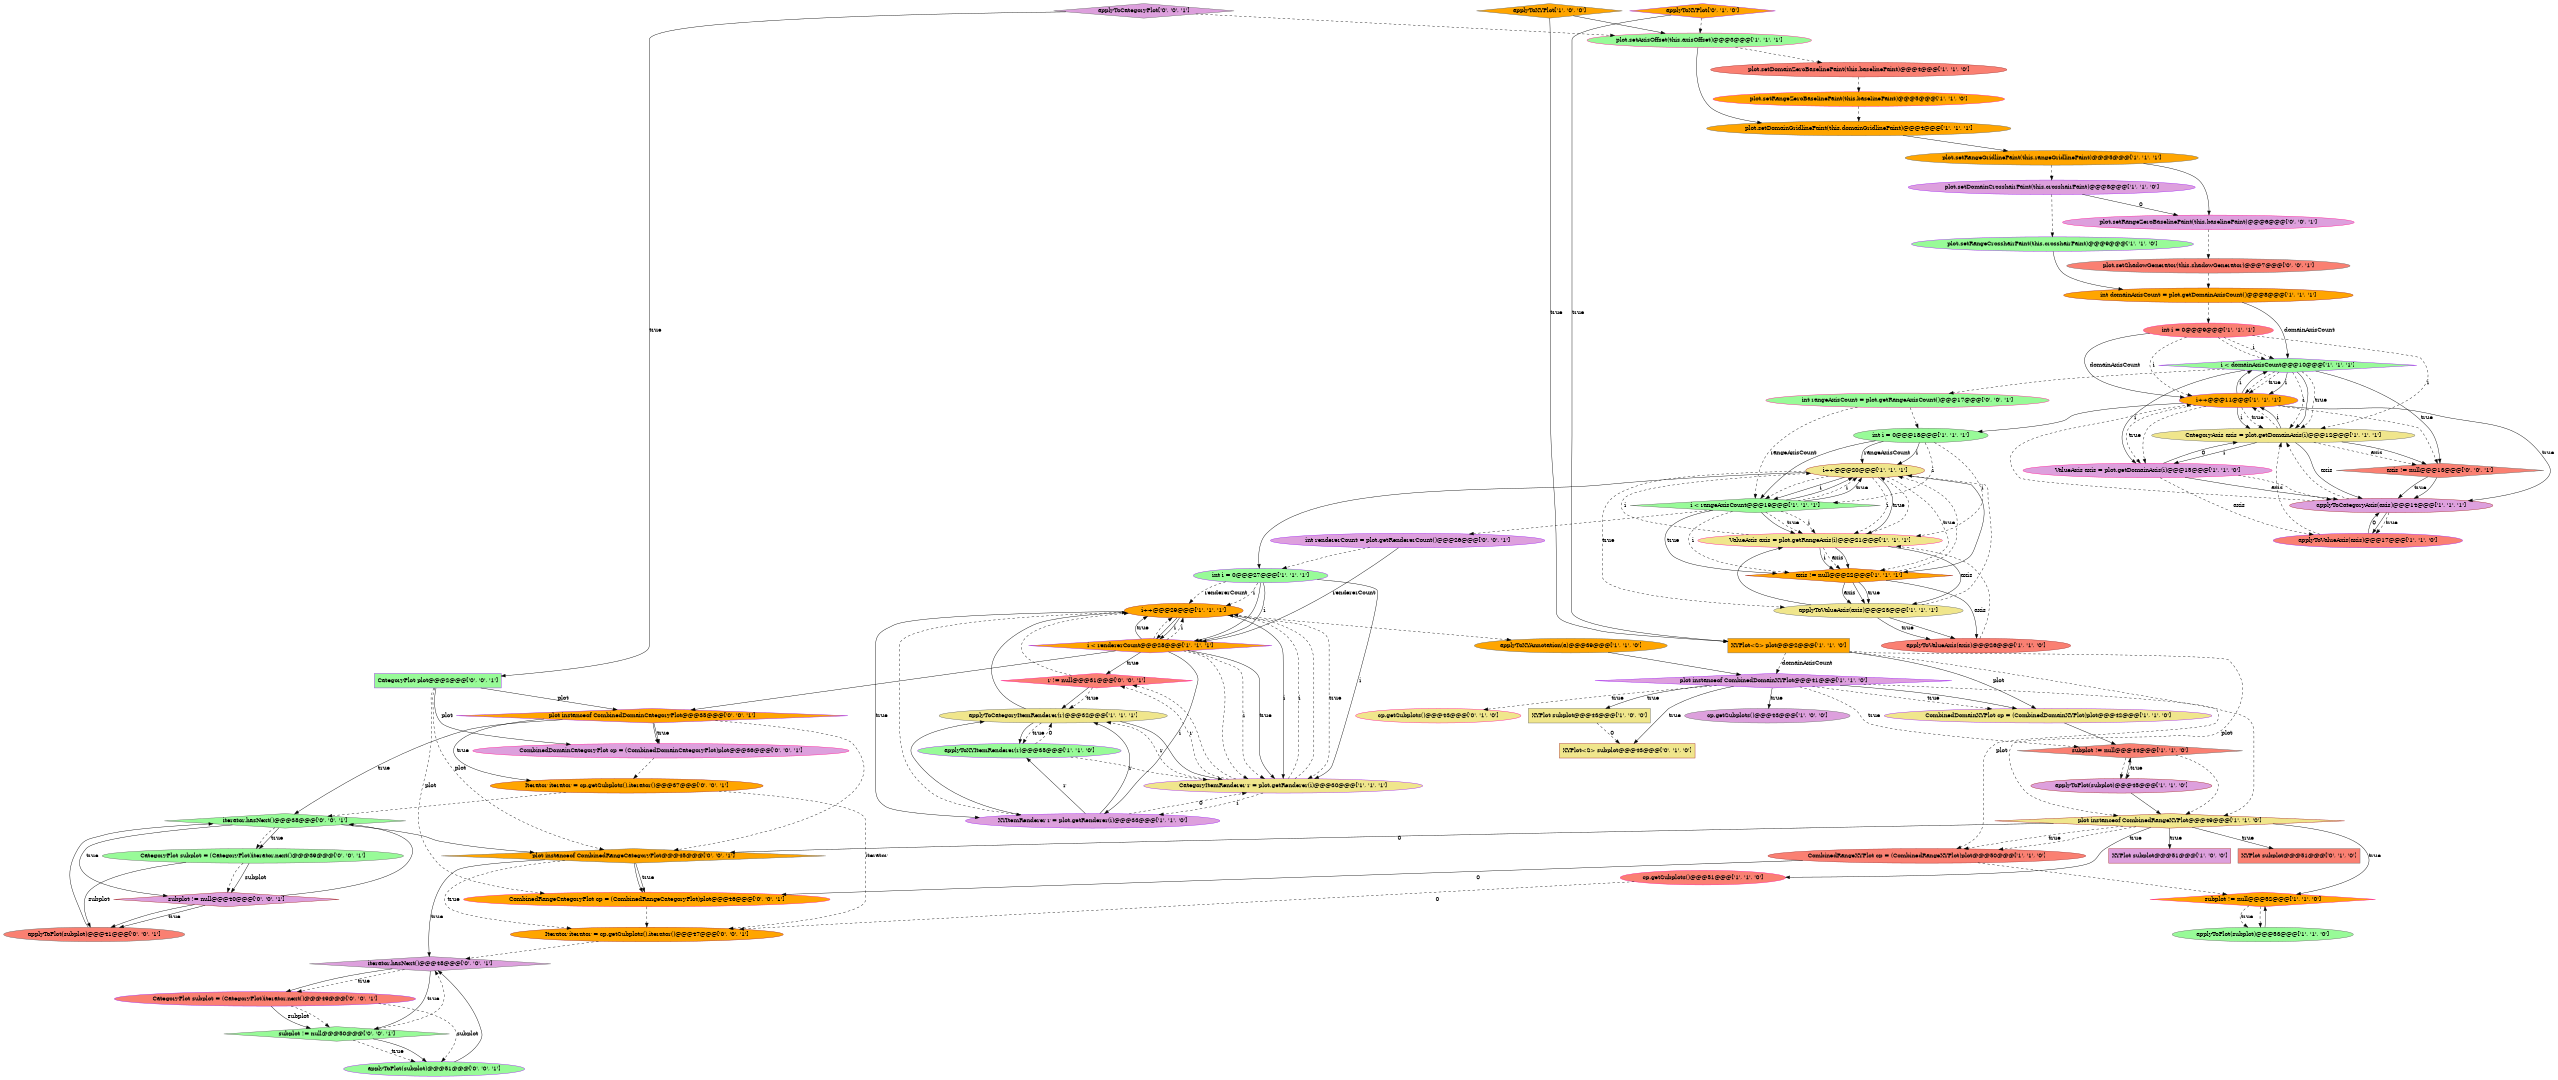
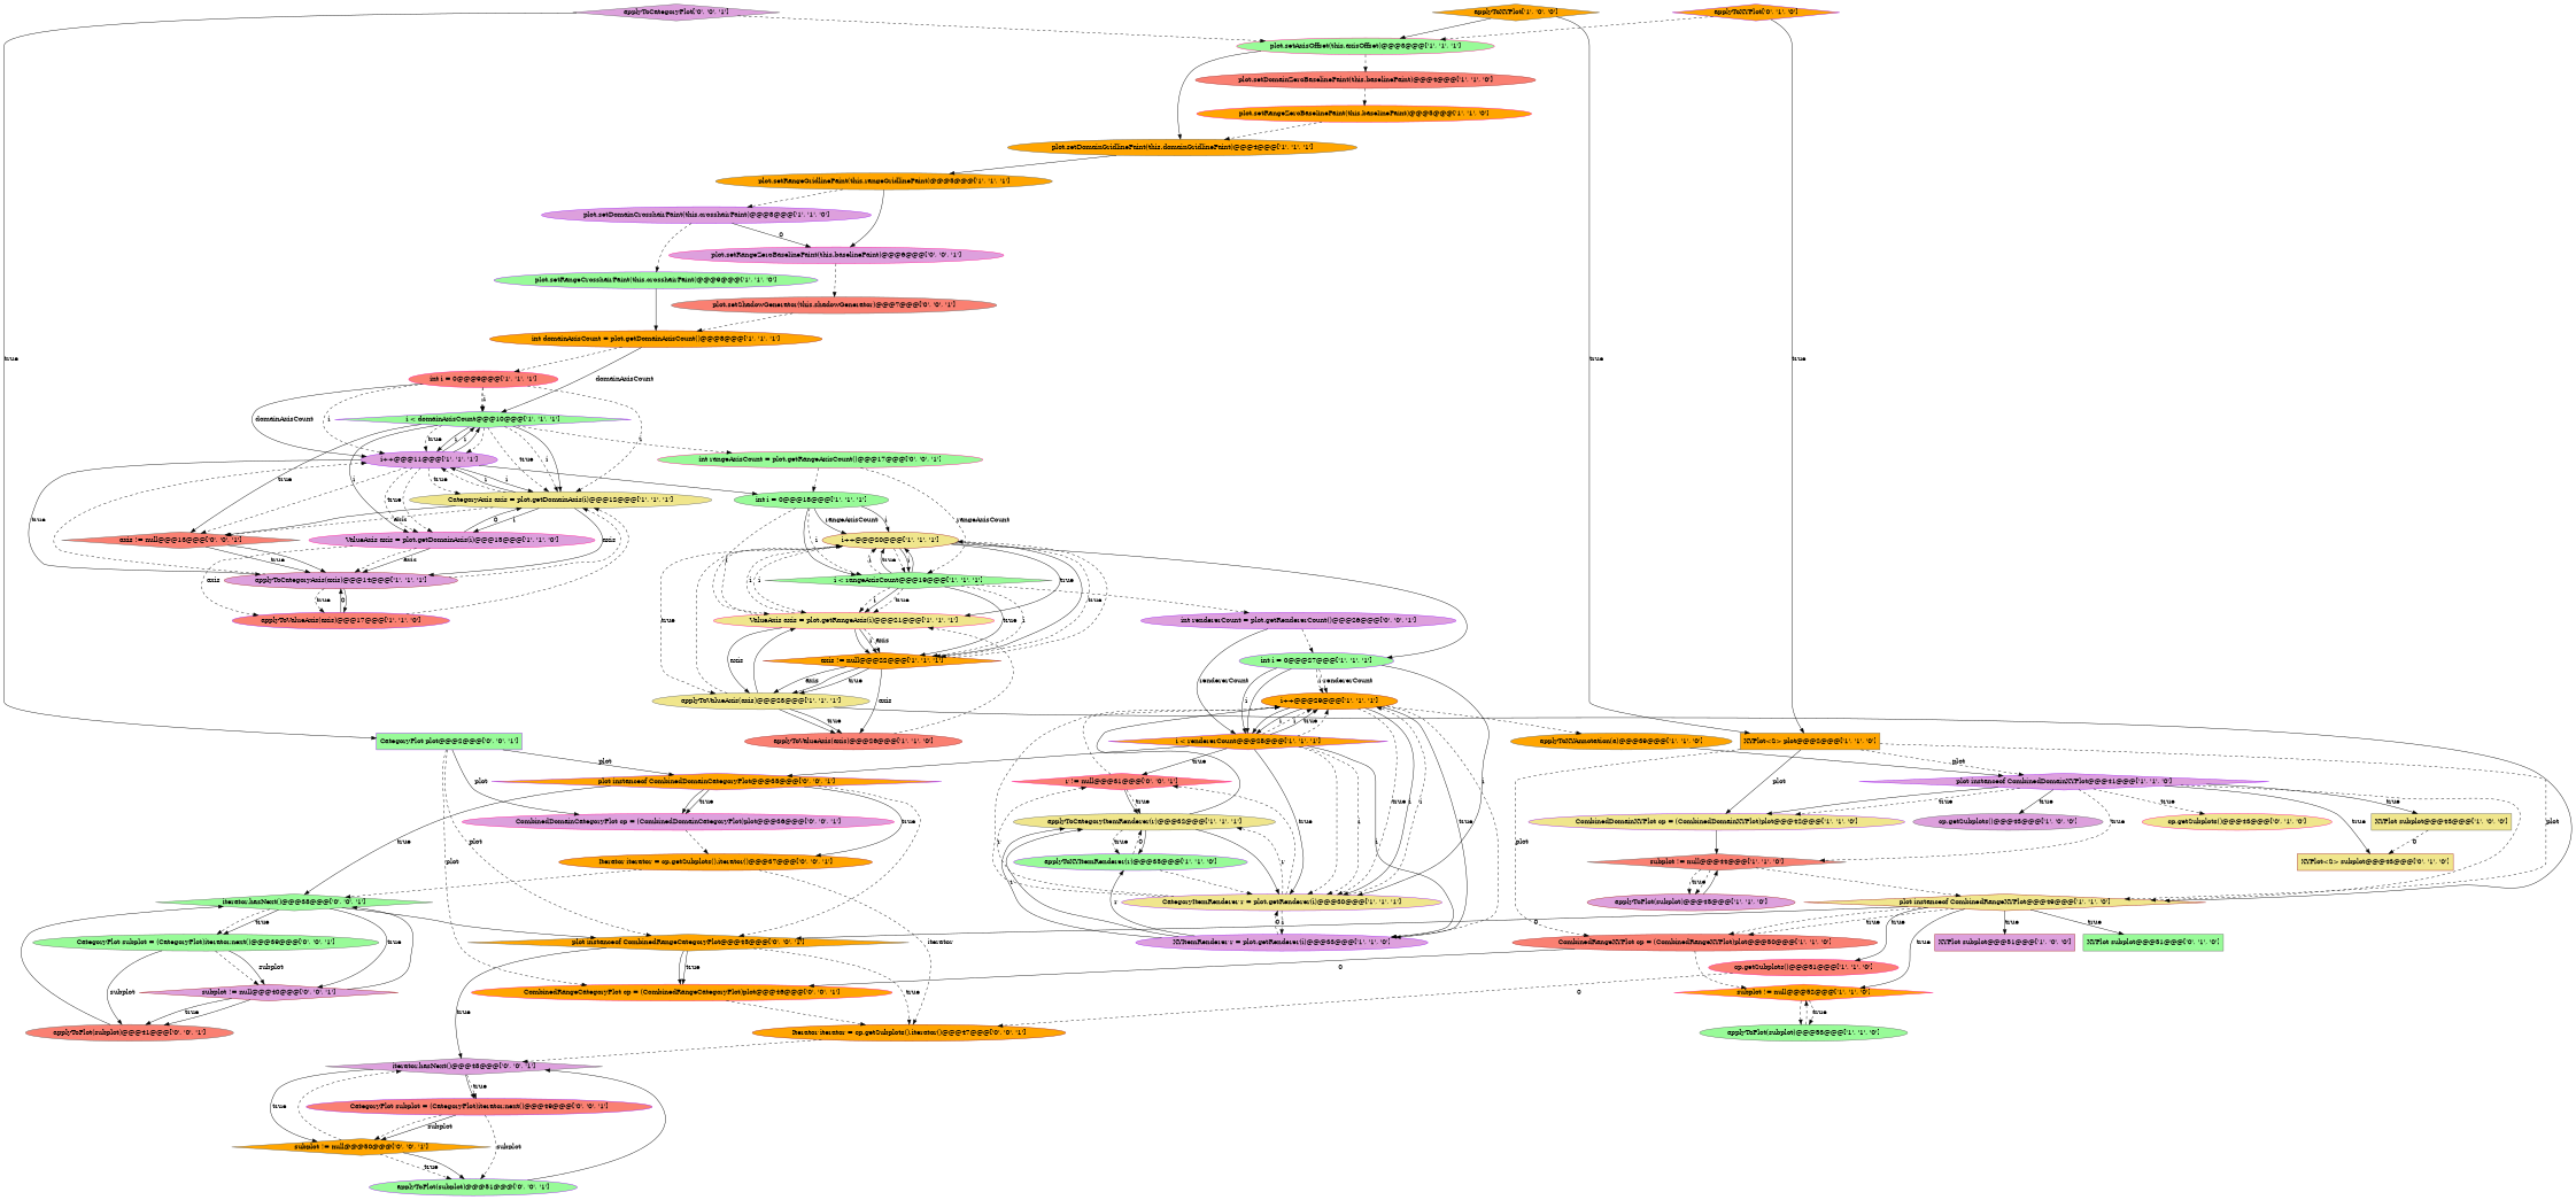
  digraph {
    node [color=gray40 fillcolor=orange shape=ellipse style=filled]
    edge [style=solid]
    n1 [fillcolor=plum label="applyToCategoryPlot['0', '0', '1']" shape=diamond]
    n2 [color=purple fillcolor=palegreen label="CategoryPlot plot@@@2@@@['0', '0', '1']" shape=box]
    n3 [color=deeppink fillcolor=palegreen label="plot.setAxisOffset(this.axisOffset)@@@3@@@['1', '1', '1']"]
    n4 [label="plot instanceof CombinedRangeCategoryPlot@@@45@@@['0', '0', '1']" shape=diamond]
    n5 [color=deeppink label="CombinedRangeCategoryPlot cp = (CombinedRangeCategoryPlot)plot@@@46@@@['0', '0', '1']"]
    n6 [color=purple label="plot instanceof CombinedDomainCategoryPlot@@@35@@@['0', '0', '1']" shape=diamond]
    n7 [color=deeppink fillcolor=plum label="CombinedDomainCategoryPlot cp = (CombinedDomainCategoryPlot)plot@@@36@@@['0', '0', '1']"]
    n8 [label="plot.setDomainGridlinePaint(this.domainGridlinePaint)@@@4@@@['1', '1', '1']"]
    n9 [color=brown fillcolor=salmon label="plot.setDomainZeroBaselinePaint(this.baselinePaint)@@@4@@@['1', '1', '0']"]
    n10 [fillcolor=salmon label="subplot != null@@@44@@@['1', '1', '0']" shape=diamond]
    n11 [color=brown fillcolor=plum label="applyToPlot(subplot)@@@45@@@['1', '1', '0']"]
    n12 [color=brown fillcolor=khaki label="plot instanceof CombinedRangeXYPlot@@@49@@@['1', '1', '0']" shape=diamond]
    n13 [color=deeppink fillcolor=salmon label="cp.getSubplots()@@@51@@@['1', '1', '0']"]
    n14 [color=deeppink label="subplot != null@@@52@@@['1', '1', '0']" shape=diamond]
    n15 [color=brown fillcolor=plum label="XYPlot subplot@@@51@@@['1', '0', '0']" shape=box]
-   n16 [fillcolor=salmon label="XYPlot subplot@@@51@@@['0', '1', '0']" shape=box]
+   n16 [fillcolor=palegreen label="XYPlot subplot@@@51@@@['0', '1', '0']" shape=box]
    n17 [color=brown fillcolor=salmon label="CombinedRangeXYPlot cp = (CombinedRangeXYPlot)plot@@@50@@@['1', '1', '0']"]
    n18 [color=brown fillcolor=khaki label="i++@@@20@@@['1', '1', '1']"]
    n19 [color=purple fillcolor=palegreen label="int i = 0@@@27@@@['1', '1', '1']"]
    n20 [color=deeppink fillcolor=khaki label="ValueAxis axis = plot.getRangeAxis(i)@@@21@@@['1', '1', '1']"]
    n21 [color=brown label="axis != null@@@22@@@['1', '1', '1']" shape=diamond]
    n22 [fillcolor=khaki label="applyToValueAxis(axis)@@@23@@@['1', '1', '1']"]
    n23 [fillcolor=palegreen label="i < rangeAxisCount@@@19@@@['1', '1', '1']" shape=diamond]
    n24 [color=brown label="i++@@@29@@@['1', '1', '1']"]
    n25 [color=purple label="i < rendererCount@@@28@@@['1', '1', '1']" shape=diamond]
    n26 [color=purple fillcolor=khaki label="CategoryItemRenderer r = plot.getRenderer(i)@@@30@@@['1', '1', '1']"]
    n27 [color=brown fillcolor=salmon label="applyToValueAxis(axis)@@@26@@@['1', '1', '0']"]
    n28 [color=purple fillcolor=plum label="int rendererCount = plot.getRendererCount()@@@26@@@['0', '0', '1']"]
    n29 [fillcolor=plum label="iterator.hasNext()@@@48@@@['0', '0', '1']" shape=diamond]
    n30 [color=brown label="Iterator iterator = cp.getSubplots().iterator()@@@47@@@['0', '0', '1']"]
-   n31 [fillcolor=palegreen label="subplot != null@@@50@@@['0', '0', '1']" shape=diamond]
+   n31 [label="subplot != null@@@50@@@['0', '0', '1']" shape=diamond]
    n32 [color=purple fillcolor=salmon label="CategoryPlot subplot = (CategoryPlot)iterator.next()@@@49@@@['0', '0', '1']"]
    n33 [label="applyToXYAnnotation(a)@@@39@@@['1', '1', '0']"]
    n34 [color=purple fillcolor=plum label="XYItemRenderer r = plot.getRenderer(i)@@@33@@@['1', '1', '0']"]
    n35 [color=deeppink fillcolor=salmon label="r != null@@@31@@@['0', '0', '1']" shape=diamond]
    n36 [fillcolor=khaki label="applyToCategoryItemRenderer(r)@@@32@@@['1', '1', '1']"]
    n37 [color=purple fillcolor=palegreen label="applyToPlot(subplot)@@@51@@@['0', '0', '1']"]
    n38 [color=purple fillcolor=palegreen label="applyToXYItemRenderer(r)@@@35@@@['1', '1', '0']"]
    n39 [color=purple fillcolor=plum label="plot.setDomainCrosshairPaint(this.crosshairPaint)@@@8@@@['1', '1', '0']"]
    n40 [color=purple fillcolor=palegreen label="plot.setRangeCrosshairPaint(this.crosshairPaint)@@@9@@@['1', '1', '0']"]
    n41 [color=deeppink fillcolor=plum label="plot.setRangeZeroBaselinePaint(this.baselinePaint)@@@6@@@['0', '0', '1']"]
    n42 [color=brown label="int domainAxisCount = plot.getDomainAxisCount()@@@8@@@['1', '1', '1']"]
    n43 [fillcolor=salmon label="plot.setShadowGenerator(this.shadowGenerator)@@@7@@@['0', '0', '1']"]
    n44 [color=purple fillcolor=plum label="plot instanceof CombinedDomainXYPlot@@@41@@@['1', '1', '0']" shape=diamond]
    n45 [color=deeppink label="plot.setRangeZeroBaselinePaint(this.baselinePaint)@@@5@@@['1', '1', '0']"]
    n46 [label="plot.setRangeGridlinePaint(this.rangeGridlinePaint)@@@5@@@['1', '1', '1']"]
    n47 [color=deeppink fillcolor=salmon label="int i = 0@@@9@@@['1', '1', '1']"]
    n48 [color=purple fillcolor=palegreen label="i < domainAxisCount@@@10@@@['1', '1', '1']" shape=diamond]
-   n49 [color=purple label="i++@@@11@@@['1', '1', '1']"]
+   n49 [color=purple fillcolor=plum label="i++@@@11@@@['1', '1', '1']"]
    n50 [fillcolor=khaki label="CategoryAxis axis = plot.getDomainAxis(i)@@@12@@@['1', '1', '1']"]
    n51 [fillcolor=salmon label="axis != null@@@13@@@['0', '0', '1']" shape=diamond]
    n52 [color=deeppink fillcolor=plum label="ValueAxis axis = plot.getDomainAxis(i)@@@15@@@['1', '1', '0']"]
    n53 [color=deeppink fillcolor=palegreen label="int rangeAxisCount = plot.getRangeAxisCount()@@@17@@@['0', '0', '1']"]
    n54 [fillcolor=palegreen label="applyToPlot(subplot)@@@53@@@['1', '1', '0']"]
    n55 [color=brown fillcolor=plum label="applyToCategoryAxis(axis)@@@14@@@['1', '1', '1']"]
    n56 [fillcolor=palegreen label="int i = 0@@@18@@@['1', '1', '1']"]
    n57 [color=purple fillcolor=salmon label="applyToValueAxis(axis)@@@17@@@['1', '1', '0']"]
    n58 [fillcolor=palegreen label="CategoryPlot subplot = (CategoryPlot)iterator.next()@@@39@@@['0', '0', '1']"]
    n59 [color=brown fillcolor=plum label="subplot != null@@@40@@@['0', '0', '1']" shape=diamond]
    n60 [fillcolor=salmon label="applyToPlot(subplot)@@@41@@@['0', '0', '1']"]
    n61 [fillcolor=palegreen label="iterator.hasNext()@@@38@@@['0', '0', '1']" shape=diamond]
    n62 [color=brown fillcolor=khaki label="XYPlot<S> subplot@@@43@@@['0', '1', '0']" shape=box]
    n63 [fillcolor=khaki label="XYPlot subplot@@@43@@@['1', '0', '0']" shape=box]
    n64 [fillcolor=plum label="cp.getSubplots()@@@43@@@['1', '0', '0']"]
    n65 [color=purple fillcolor=khaki label="CombinedDomainXYPlot cp = (CombinedDomainXYPlot)plot@@@42@@@['1', '1', '0']"]
    n66 [color=deeppink fillcolor=khaki label="cp.getSubplots()@@@43@@@['0', '1', '0']"]
    n67 [color=brown label="Iterator iterator = cp.getSubplots().iterator()@@@37@@@['0', '0', '1']"]
    n68 [color=purple label="applyToXYPlot['0', '1', '0']" shape=diamond]
    n69 [label="XYPlot<S> plot@@@2@@@['1', '1', '0']" shape=box]
    n70 [label="applyToXYPlot['1', '0', '0']" shape=diamond]
    n1 -> n2 [label=true]
    n1 -> n3 [style=dashed]
    n2 -> n4 [label=plot style=dashed]
    n2 -> n5 [label=plot style=dashed]
    n2 -> n6 [label=plot]
    n2 -> n7 [label=plot]
    n3 -> n8
    n3 -> n9 [style=dashed]
    n4 -> n5
    n4 -> n5 [label=true]
    n4 -> n29 [label=true]
    n4 -> n30 [label=true style=dashed]
    n5 -> n30 [style=dashed]
    n6 -> n4 [style=dashed]
    n6 -> n7 [label=true]
    n6 -> n7
    n6 -> n61 [label=true]
    n6 -> n67 [label=true]
    n7 -> n67 [style=dashed]
    n8 -> n46
    n9 -> n45 [style=dashed]
    n10 -> n11 [label=true style=dashed]
    n10 -> n11 [style=dashed]
    n10 -> n12 [style=dashed]
    n11 -> n10
-   n11 -> n12
+   n22 -> n12
    n12 -> n4 [label=0]
    n12 -> n13 [label=true]
    n12 -> n14 [label=true]
    n12 -> n15 [label=true]
    n12 -> n16 [label=true]
    n12 -> n17 [label=true style=dashed]
    n12 -> n17 [style=dashed]
    n13 -> n30 [label=0 style=dashed]
    n14 -> n54 [label=true style=dashed]
    n14 -> n54 [style=dashed]
    n17 -> n5 [label=0]
    n17 -> n14 [style=dashed]
    n18 -> n19
    n18 -> n20 [label=i style=dashed]
    n18 -> n20 [label=true]
    n18 -> n21
    n18 -> n21 [label=true style=dashed]
    n18 -> n22 [label=true style=dashed]
    n18 -> n23 [style=dashed]
    n18 -> n23 [label=i]
    n19 -> n24 [label=rendererCount style=dashed]
    n19 -> n24 [label=i style=dashed]
    n19 -> n25
    n19 -> n25 [label=i]
    n19 -> n26 [label=i]
    n20 -> n18 [style=dashed]
    n20 -> n18 [label=i style=dashed]
    n20 -> n21 [label=axis style=dashed]
    n20 -> n21
    n20 -> n21 [label=i]
    n20 -> n22 [label=axis]
    n21 -> n18 [style=dashed]
    n21 -> n22 [label=true]
    n21 -> n22 [label=axis]
    n21 -> n22
    n21 -> n27 [label=axis]
    n22 -> n18 [style=dashed]
    n22 -> n20
    n22 -> n27
    n22 -> n27 [label=true]
    n23 -> n18
    n23 -> n18 [label=i style=dashed]
    n23 -> n18 [label=true]
    n23 -> n20 [label=i style=dashed]
    n23 -> n20
    n23 -> n20 [label=true style=dashed]
    n23 -> n21 [label=true]
    n23 -> n21 [label=i style=dashed]
    n23 -> n28 [style=dashed]
    n24 -> n25
    n24 -> n25 [label=i]
    n24 -> n26 [label=true style=dashed]
    n24 -> n26 [label=i]
    n24 -> n33 [style=dashed]
    n24 -> n34 [label=true]
    n24 -> n34 [style=dashed]
    n25 -> n6
    n25 -> n24 [label=i style=dashed]
    n25 -> n24 [label=true]
    n25 -> n24 [style=dashed]
    n25 -> n26 [style=dashed]
    n25 -> n26 [label=i style=dashed]
    n25 -> n26 [label=true]
    n25 -> n34 [label=i]
    n25 -> n35 [label=true]
    n26 -> n24 [label=i style=dashed]
    n26 -> n24 [style=dashed]
    n26 -> n34 [label=i style=dashed]
    n26 -> n35 [label=r style=dashed]
    n26 -> n35 [style=dashed]
    n26 -> n36 [label=r style=dashed]
    n27 -> n20 [style=dashed]
    n28 -> n19 [style=dashed]
    n28 -> n25 [label=rendererCount]
    n29 -> n31 [label=true]
    n29 -> n32 [label=true style=dashed]
    n29 -> n32
    n30 -> n29 [style=dashed]
    n31 -> n29 [style=dashed]
    n31 -> n37 [label=true style=dashed]
    n31 -> n37
    n32 -> n31 [label=subplot]
    n32 -> n31 [style=dashed]
    n32 -> n37 [label=subplot style=dashed]
    n33 -> n44
    n34 -> n26 [label=0 style=dashed]
    n34 -> n36
    n34 -> n36 [label=r]
    n34 -> n38 [label=r]
    n35 -> n24 [style=dashed]
    n35 -> n36
    n35 -> n36 [label=true style=dashed]
    n36 -> n24
    n36 -> n26
    n36 -> n38
    n36 -> n38 [label=true style=dashed]
    n37 -> n29
    n38 -> n26 [style=dashed]
    n38 -> n36 [label=0 style=dashed]
    n39 -> n40 [style=dashed]
    n39 -> n41 [label=0]
    n40 -> n42
    n41 -> n43 [style=dashed]
    n42 -> n47 [style=dashed]
    n42 -> n48 [label=domainAxisCount]
    n43 -> n42 [style=dashed]
    n44 -> n10 [label=true style=dashed]
    n44 -> n12 [style=dashed]
    n44 -> n62 [label=true]
    n44 -> n63 [label=true]
    n44 -> n64 [label=true]
    n44 -> n65 [label=true style=dashed]
    n44 -> n65
    n44 -> n66 [label=true style=dashed]
    n45 -> n8 [style=dashed]
    n46 -> n39 [style=dashed]
    n46 -> n41
    n47 -> n48 [label=i style=dashed]
    n47 -> n48 [style=dashed]
    n47 -> n49 [label=domainAxisCount]
    n47 -> n49 [label=i style=dashed]
    n47 -> n50 [label=i style=dashed]
    n48 -> n49 [style=dashed]
    n48 -> n49 [label=true style=dashed]
    n48 -> n49 [label=i]
    n48 -> n50 [label=i style=dashed]
    n48 -> n50
    n48 -> n50 [label=true style=dashed]
    n48 -> n51 [label=true]
    n48 -> n52 [label=i]
    n48 -> n53 [style=dashed]
    n49 -> n48 [label=i]
    n49 -> n48
    n49 -> n50 [label=i]
    n49 -> n50 [label=true style=dashed]
    n49 -> n51 [style=dashed]
    n49 -> n52 [style=dashed]
    n49 -> n52 [label=true style=dashed]
    n49 -> n55 [label=true]
    n49 -> n56
    n50 -> n49 [style=dashed]
    n50 -> n49 [label=i]
    n50 -> n51 [label=axis style=dashed]
    n50 -> n51
    n50 -> n52 [label=i]
    n50 -> n55 [label=axis]
    n51 -> n55 [label=true]
    n51 -> n55
    n52 -> n50 [label=0]
    n52 -> n55 [label=axis]
    n52 -> n55 [style=dashed]
    n52 -> n57 [label=axis style=dashed]
    n53 -> n23 [label=rangeAxisCount style=dashed]
    n53 -> n56 [style=dashed]
-   n54 -> n14
+   n54 -> n14 [style=dashed]
    n55 -> n49 [style=dashed]
    n55 -> n50 [style=dashed]
    n55 -> n57
    n55 -> n57 [label=true style=dashed]
    n56 -> n18 [label=i]
    n56 -> n18 [label=rangeAxisCount]
    n56 -> n20 [label=i style=dashed]
    n56 -> n23 [label=i style=dashed]
    n56 -> n23
    n57 -> n50 [style=dashed]
    n57 -> n55 [label=0]
    n58 -> n59 [style=dashed]
    n58 -> n59 [label=subplot]
    n58 -> n60 [label=subplot]
    n59 -> n60 [label=true]
    n59 -> n60
    n59 -> n61
    n60 -> n61
    n61 -> n4
    n61 -> n58 [label=true]
    n61 -> n58 [style=dashed]
    n61 -> n59 [label=true]
    n63 -> n62 [label=0 style=dashed]
    n65 -> n10
    n67 -> n30 [label=iterator style=dashed]
    n67 -> n61 [style=dashed]
    n68 -> n3 [style=dashed]
    n68 -> n69 [label=true]
    n69 -> n12 [label=plot style=dashed]
    n69 -> n17 [label=plot style=dashed]
-   n69 -> n44 [label=domainAxisCount style=dashed]
+   n69 -> n44 [label=plot style=dashed]
    n69 -> n65 [label=plot]
    n70 -> n3
    n70 -> n69 [label=true]
  }
